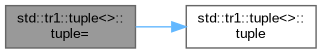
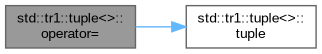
  digraph {
    rankdir=LR
    fontname="Liberation Sans"
    node [fontname="Liberation Sans" fontsize=10 shape=box style=filled]
-   n1 [color=gray40 fillcolor=grey60 fontcolor=black height=0.2 label="std::tr1::tuple\<\>::\ltuple=" width=0.4]
+   n1 [color=gray40 fillcolor=grey60 fontcolor=black height=0.2 label="std::tr1::tuple\<\>::\loperator=" width=0.4]
    n2 [color=grey40 fillcolor=white height=0.2 label="std::tr1::tuple\<\>::\ltuple" width=0.4]
    n1 -> n2 [color=steelblue1 fontname="Liberation Sans" fontsize=10 labelfontname=Helvetica labelfontsize=10 style=solid]
  }
